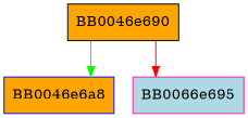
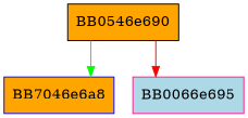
  digraph {
    splines=ortho
    node [fillcolor=orange shape=box style=filled]
-   BB0046e690 [color=black]
-   BB0046e6a8 [color=blue]
+   BB0046e690 [color=black label=BB0546e690]
+   BB0046e6a8 [color=blue label=BB7046e6a8]
    n3 [color=deeppink fillcolor=lightblue label=BB0066e695]
    BB0046e690 -> BB0046e6a8 [color=green]
    BB0046e690 -> n3 [color=red]
  }
